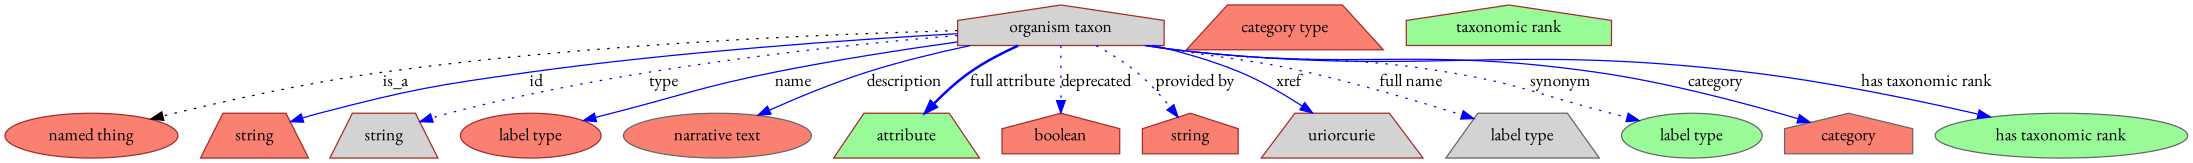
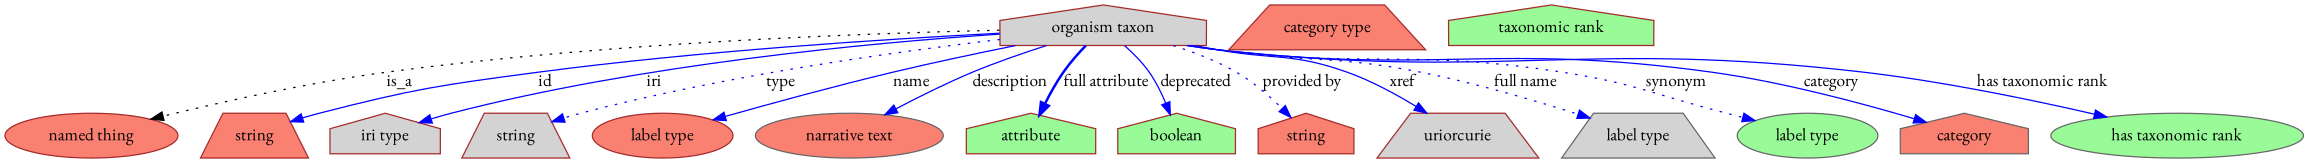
  digraph {
    fontname="EB Garamond"
    node [color=brown fillcolor=salmon fontname="EB Garamond" shape=house style=filled]
    edge [fontname="EB Garamond" style=solid color=blue]
    n1 [fillcolor=lightgrey height=0.5 label="organism taxon" width=2.3109]
    "named thing" [height=0.5 shape=ellipse width=1.9318]
    n3 [height=0.5 label=string shape=trapezium width=1.0652]
+   n4 [fillcolor=lightgrey height=0.5 label="iri type" width=1.2277]
    n5 [fillcolor=lightgrey height=0.5 label=string shape=trapezium width=1.0652]
    n6 [height=0.5 label="label type" shape=ellipse width=1.5707]
    n7 [color=gray40 height=0.5 label="narrative text" shape=ellipse width=2.0943]
-   n8 [fillcolor=palegreen height=0.5 label=attribute shape=trapezium width=1.4443]
-   n9 [height=0.5 label=boolean width=1.2999]
+   n8 [fillcolor=palegreen height=0.5 label=attribute width=1.4443]
+   n9 [fillcolor=palegreen height=0.5 label=boolean width=1.2999]
    n10 [height=0.5 label=string width=1.0652]
    n11 [fillcolor=lightgrey height=0.5 label=uriorcurie shape=trapezium width=1.5887]
    n12 [color=gray40 fillcolor=lightgrey height=0.5 label="label type" shape=trapezium width=1.5707]
    n13 [color=gray40 fillcolor=palegreen height=0.5 label="label type" shape=ellipse width=1.5707]
    category [color=gray40 height=0.5 width=1.4263]
    "has taxonomic rank" [color=gray40 fillcolor=palegreen height=0.5 shape=ellipse width=2.8164]
    n16 [height=0.5 label="category type" shape=trapezium width=2.0762]
    n17 [fillcolor=palegreen height=0.5 label="taxonomic rank" width=2.2929]
    n1 -> "named thing" [label=is_a style=dotted color=""]
    n1 -> n3 [label=id]
+   n1 -> n4 [label=iri]
    n1 -> n5 [label=type style=dotted]
    n1 -> n6 [label=name]
    n1 -> n7 [label=description]
    n1 -> n8 [label="full attribute" style=bold]
-   n1 -> n9 [label=deprecated style=dotted]
+   n1 -> n9 [label=deprecated]
    n1 -> n10 [label="provided by" style=dotted]
    n1 -> n11 [label=xref]
    n1 -> n12 [label="full name" style=dotted]
    n1 -> n13 [label=synonym style=dotted]
    n1 -> category [label=category]
    n1 -> "has taxonomic rank" [label="has taxonomic rank"]
  }
